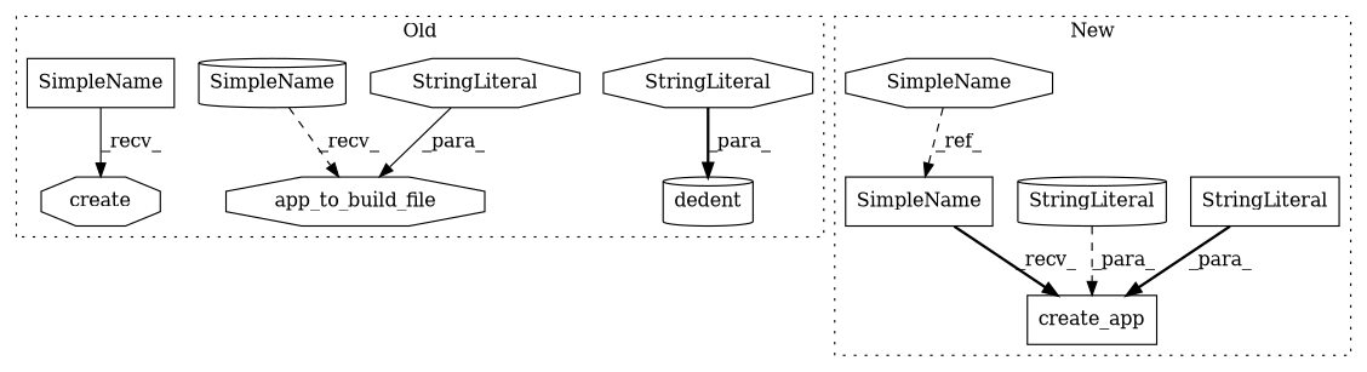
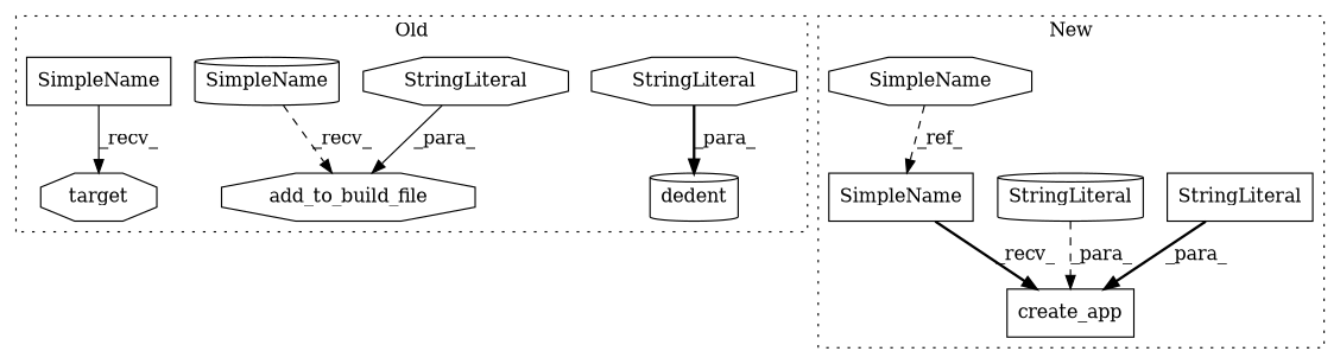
  digraph {
    node [a=32 l=4 shape=octagon]
    edge [style=bold]
-   n1 [l="7,1" label=create s="3602,3643"]
-   n2 [l="18,1" label=app_to_build_file s="3334,3586"]
+   n1 [l="7,1" label=target s="3602,3643"]
+   n2 [l="18,1" label=add_to_build_file s="3334,3586"]
    n3 [l="7,1" label=dedent s="3393,3585" shape=cylinder]
    n4 [a=45 l=185 label=StringLiteral s=3400]
    n5 [a=45 l=40 label=StringLiteral s=3352]
    n6 [a=42 label=SimpleName s=3329 shape=cylinder]
    n7 [a=42 label=SimpleName s=3597 shape=box]
    n8 [l="11,1" label=create_app s="2832,2899" shape=box]
    n9 [a=45 l=6 label=StringLiteral s=2878 shape=box]
    n10 [a=45 l=34 label=StringLiteral s=2843 shape=cylinder]
    n11 [a=42 label=SimpleName s=2710]
    n12 [a=42 label=SimpleName s=2827 shape=box]
    subgraph cluster_1 {
      label=Old
      style=dotted
      n1
      n2
      n3
      n4
      n5
      n6
      n7
    }
    subgraph cluster_2 {
      label=New
      style=dotted
      n8
      n9
      n10
      n11
      n12
    }
    n4 -> n3 [label=_para_]
    n5 -> n2 [label=_para_ style=solid]
    n6 -> n2 [label=_recv_ style=dashed]
    n7 -> n1 [label=_recv_ style=solid]
    n9 -> n8 [label=_para_]
    n10 -> n8 [label=_para_ style=dashed]
    n11 -> n12 [label=_ref_ style=dashed]
    n12 -> n8 [label=_recv_]
  }
